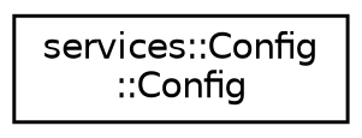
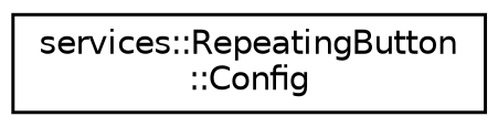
  digraph {
    rankdir=LR
-   n1 [color=black fillcolor=white fontname=Helvetica fontsize=10 height=0.2 label="services::Config\l::Config" shape=record style=filled width=0.4]
+   n1 [color=black fillcolor=white fontname=Helvetica fontsize=10 height=0.2 label="services::RepeatingButton\l::Config" shape=record style=filled width=0.4]
  }
